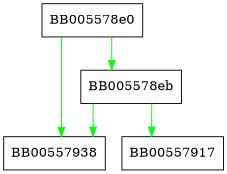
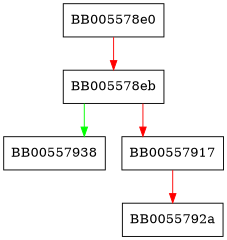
  digraph {
    splines=ortho
    node [shape=box]
    edge [color=red]
    BB005578e0
    BB00557938
    BB005578eb
    n4 [label=BB00557917]
-   BB005578e0 -> BB00557938 [color=green]
-   BB005578e0 -> BB005578eb [color=green]
+   BB0055792a
+   BB005578e0 -> BB005578eb
    BB005578eb -> BB00557938 [color=green]
-   BB005578eb -> n4 [color=green]
+   BB005578eb -> n4
+   n4 -> BB0055792a
  }
